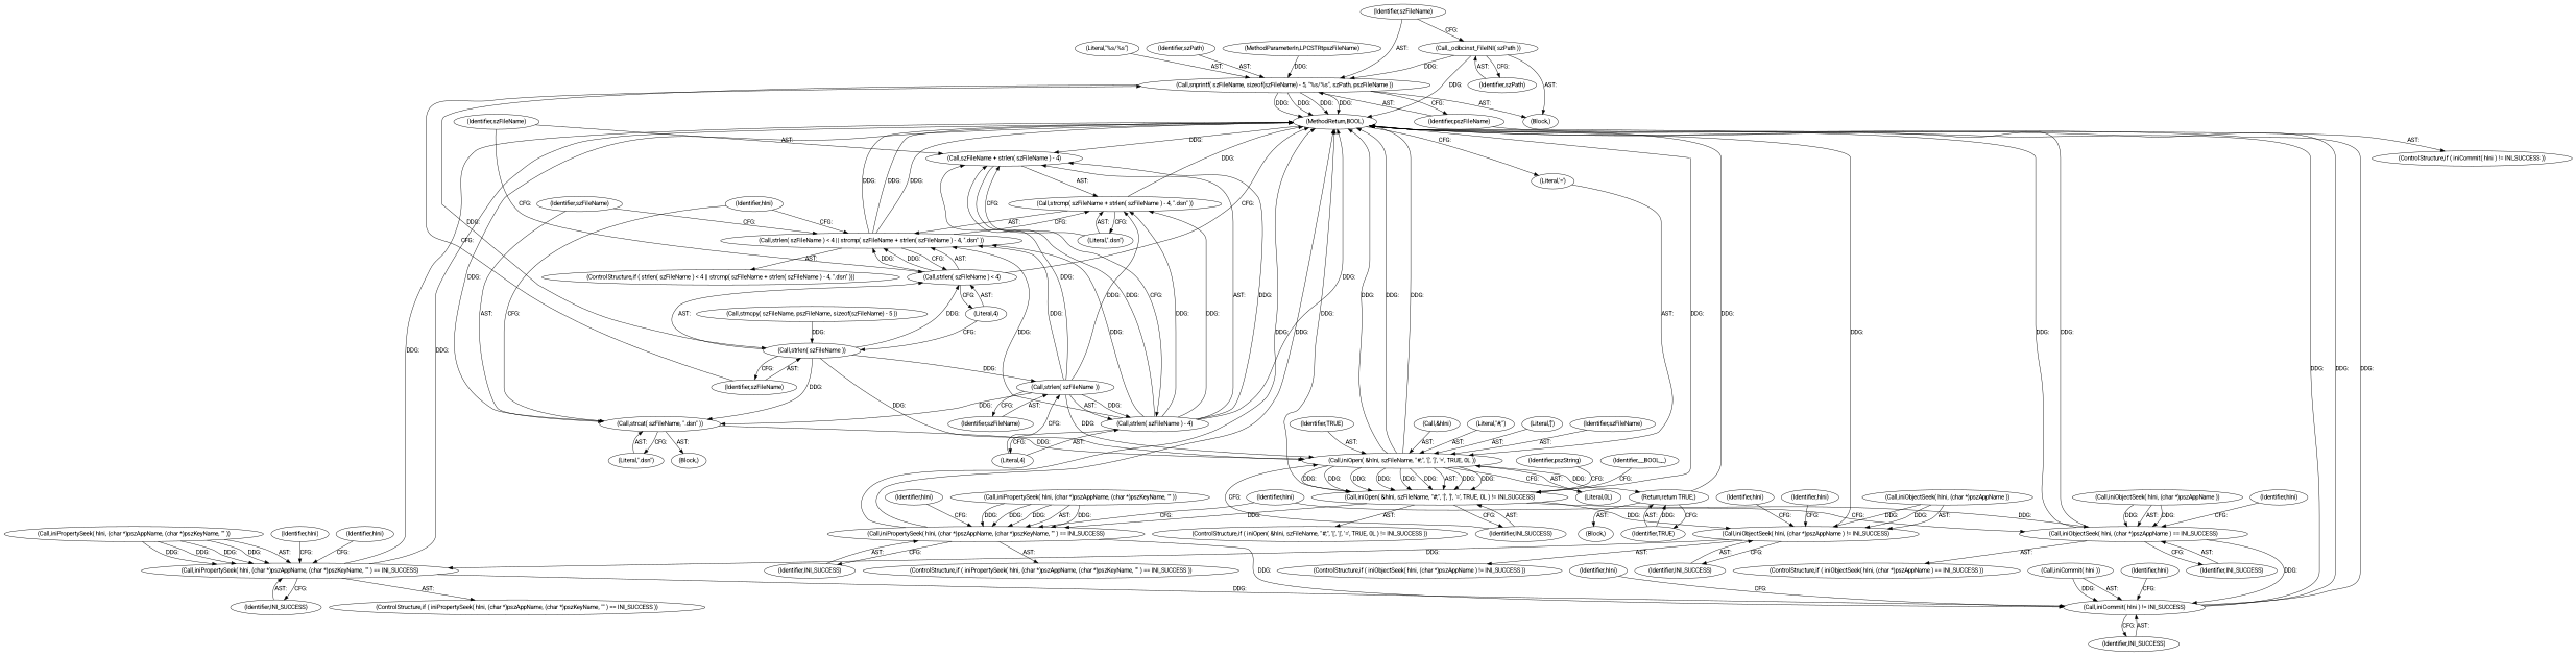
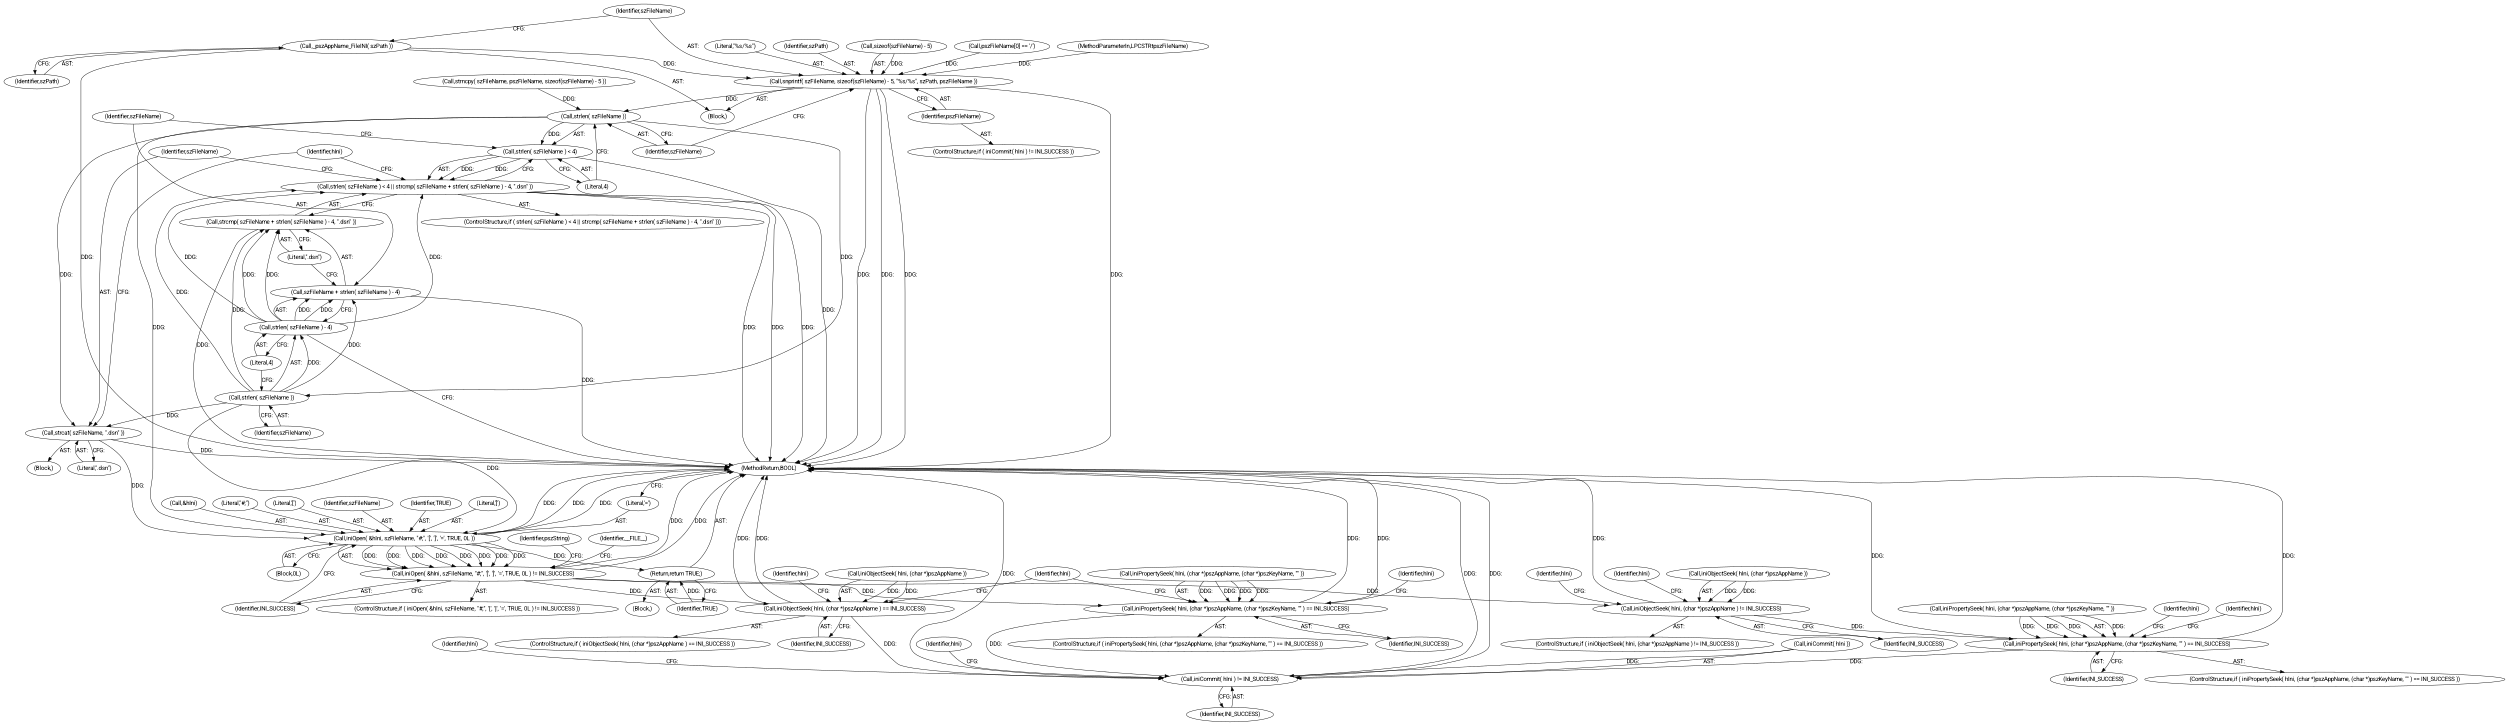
  digraph {
    fontname=Roboto
    node [fontname=Roboto]
    edge [fontname=Roboto]
-   n1 [label="(Call,_odbcinst_FileINI( szPath ))"]
+   n1 [label="(Call,_pszAppName_FileINI( szPath ))"]
    n2 [label="(Call,snprintf( szFileName, sizeof(szFileName) - 5, \"%s/%s\", szPath, pszFileName ))"]
    n3 [label="(Identifier,szPath)"]
    n4 [label="(Block,)"]
    n5 [label="(MethodReturn,BOOL)"]
    n6 [label="(Call,strlen( szFileName ))"]
    n7 [label="(Identifier,pszFileName)"]
    n8 [label="(Literal,'=')"]
    n9 [label="(Call,strlen( szFileName ) < 4)"]
    n10 [label="(Call,strlen( szFileName ))"]
    n11 [label="(Call,strcat( szFileName, \".dsn\" ))"]
    n12 [label="(Call,iniOpen( &hIni, szFileName, \"#;\", '[', ']', '=', TRUE, 0L ))"]
    n13 [label="(Identifier,szFileName)"]
    n14 [label="(ControlStructure,if ( iniCommit( hIni ) != INI_SUCCESS ))"]
    n15 [label="(Call,strlen( szFileName ) < 4 || strcmp( szFileName + strlen( szFileName ) - 4, \".dsn\" ))"]
    n16 [label="(Literal,4)"]
    n17 [label="(Call,strcmp( szFileName + strlen( szFileName ) - 4, \".dsn\" ))"]
    n18 [label="(Call,szFileName + strlen( szFileName ) - 4)"]
    n19 [label="(Call,strlen( szFileName ) - 4)"]
    n20 [label="(Identifier,szFileName)"]
    n21 [label="(Literal,\".dsn\")"]
    n22 [label="(Block,)"]
    n23 [label="(Call,iniOpen( &hIni, szFileName, \"#;\", '[', ']', '=', TRUE, 0L ) != INI_SUCCESS)"]
    n24 [label="(Return,return TRUE;)"]
-   n25 [label="(Literal,0L)"]
+   n25 [label="(Block,0L)"]
    n26 [label="(ControlStructure,if ( strlen( szFileName ) < 4 || strcmp( szFileName + strlen( szFileName ) - 4, \".dsn\" )))"]
    n27 [label="(Literal,\".dsn\")"]
    n28 [label="(Literal,4)"]
    n29 [label="(Call,iniObjectSeek( hIni, (char *)pszAppName ) == INI_SUCCESS)"]
    n30 [label="(Call,iniPropertySeek( hIni, (char *)pszAppName, (char *)pszKeyName, \"\" ) == INI_SUCCESS)"]
    n31 [label="(Call,iniObjectSeek( hIni, (char *)pszAppName ) != INI_SUCCESS)"]
    n32 [label="(ControlStructure,if ( iniOpen( &hIni, szFileName, \"#;\", '[', ']', '=', TRUE, 0L ) != INI_SUCCESS ))"]
    n33 [label="(Identifier,INI_SUCCESS)"]
    n34 [label="(Identifier,TRUE)"]
    n35 [label="(Block,)"]
    n36 [label="(Call,iniCommit( hIni ) != INI_SUCCESS)"]
    n37 [label="(ControlStructure,if ( iniObjectSeek( hIni, (char *)pszAppName ) == INI_SUCCESS ))"]
    n38 [label="(Identifier,INI_SUCCESS)"]
    n39 [label="(Identifier,INI_SUCCESS)"]
    n40 [label="(ControlStructure,if ( iniPropertySeek( hIni, (char *)pszAppName, (char *)pszKeyName, \"\" ) == INI_SUCCESS ))"]
    n41 [label="(Call,iniPropertySeek( hIni, (char *)pszAppName, (char *)pszKeyName, \"\" ) == INI_SUCCESS)"]
    n42 [label="(ControlStructure,if ( iniObjectSeek( hIni, (char *)pszAppName ) != INI_SUCCESS ))"]
    n43 [label="(Identifier,INI_SUCCESS)"]
    n44 [label="(Identifier,INI_SUCCESS)"]
    n45 [label="(ControlStructure,if ( iniPropertySeek( hIni, (char *)pszAppName, (char *)pszKeyName, \"\" ) == INI_SUCCESS ))"]
    n46 [label="(Identifier,INI_SUCCESS)"]
    n47 [label="(Call,&hIni)"]
    n48 [label="(Identifier,hIni)"]
    n49 [label="(Identifier,hIni)"]
+   n50 [label="(Call,sizeof(szFileName) - 5)"]
    n51 [label="(Call,iniObjectSeek( hIni, (char *)pszAppName ))"]
    n52 [label="(Identifier,hIni)"]
    n53 [label="(Call,iniPropertySeek( hIni, (char *)pszAppName, (char *)pszKeyName, \"\" ))"]
    n54 [label="(Identifier,szFileName)"]
    n55 [label="(Identifier,hIni)"]
    n56 [label="(Literal,\"%s/%s\")"]
    n57 [label="(Identifier,hIni)"]
    n58 [label="(Literal,\"#;\")"]
    n59 [label="(Identifier,pszString)"]
    n60 [label="(Call,iniCommit( hIni ))"]
    n61 [label="(Call,iniPropertySeek( hIni, (char *)pszAppName, (char *)pszKeyName, \"\" ))"]
    n62 [label="(Literal,'[')"]
    n63 [label="(Identifier,hIni)"]
    n64 [label="(Identifier,szFileName)"]
    n65 [label="(Identifier,szPath)"]
    n66 [label="(Identifier,hIni)"]
    n67 [label="(Identifier,hIni)"]
    n68 [label="(Identifier,hIni)"]
-   n69 [label="(Identifier,__BOOL__)"]
+   n69 [label="(Identifier,__FILE__)"]
    n70 [label="(Identifier,TRUE)"]
+   n71 [label="(Call,pszFileName[0] == '/')"]
    n72 [label="(Identifier,szFileName)"]
    n73 [label="(Identifier,hIni)"]
    n74 [label="(Call,strncpy( szFileName, pszFileName, sizeof(szFileName) - 5 ))"]
    n75 [label="(MethodParameterIn,LPCSTR\tpszFileName)"]
    n76 [label="(Identifier,szFileName)"]
+   n77 [label="(Literal,']')"]
    n78 [label="(Call,iniObjectSeek( hIni, (char *)pszAppName ))"]
    n1 -> n2 [label="DDG: "]
    n1 -> n3 [label="CFG: "]
    n1 -> n4 [label="AST: "]
    n1 -> n5 [label="DDG: "]
    n2 -> n4 [label="AST: "]
    n2 -> n5 [label="DDG: "]
    n2 -> n5 [label="DDG: "]
    n2 -> n5 [label="DDG: "]
    n2 -> n5 [label="DDG: "]
    n2 -> n6 [label="DDG: "]
    n2 -> n7 [label="CFG: "]
    n3 -> n1 [label="AST: "]
    n5 -> n8 [label="CFG: "]
    n6 -> n9 [label="AST: "]
    n6 -> n9 [label="DDG: "]
    n6 -> n10 [label="DDG: "]
    n6 -> n11 [label="DDG: "]
    n6 -> n12 [label="DDG: "]
    n6 -> n13 [label="CFG: "]
    n7 -> n2 [label="AST: "]
    n7 -> n14 [label="AST: "]
    n8 -> n12 [label="AST: "]
-   n9 -> n5 [label="CFG: "]
+   n9 -> n5 [label="DDG: "]
    n9 -> n15 [label="AST: "]
    n9 -> n15 [label="DDG: "]
    n9 -> n15 [label="DDG: "]
    n9 -> n16 [label="CFG: "]
    n10 -> n11 [label="DDG: "]
    n10 -> n12 [label="DDG: "]
    n10 -> n15 [label="DDG: "]
    n10 -> n17 [label="DDG: "]
    n10 -> n18 [label="DDG: "]
    n10 -> n19 [label="AST: "]
    n10 -> n19 [label="DDG: "]
    n10 -> n20 [label="CFG: "]
    n11 -> n5 [label="DDG: "]
    n11 -> n12 [label="DDG: "]
    n11 -> n21 [label="CFG: "]
    n11 -> n22 [label="AST: "]
    n12 -> n5 [label="DDG: "]
    n12 -> n5 [label="DDG: "]
    n12 -> n5 [label="DDG: "]
    n12 -> n23 [label="AST: "]
    n12 -> n23 [label="DDG: "]
    n12 -> n23 [label="DDG: "]
    n12 -> n23 [label="DDG: "]
    n12 -> n23 [label="DDG: "]
    n12 -> n23 [label="DDG: "]
    n12 -> n23 [label="DDG: "]
    n12 -> n23 [label="DDG: "]
    n12 -> n23 [label="DDG: "]
    n12 -> n24 [label="DDG: "]
    n12 -> n25 [label="CFG: "]
    n13 -> n2 [label="CFG: "]
    n13 -> n6 [label="AST: "]
    n15 -> n5 [label="DDG: "]
    n15 -> n5 [label="DDG: "]
    n15 -> n5 [label="DDG: "]
    n15 -> n9 [label="CFG: "]
    n15 -> n17 [label="CFG: "]
    n15 -> n26 [label="AST: "]
    n16 -> n6 [label="CFG: "]
    n16 -> n9 [label="AST: "]
    n17 -> n5 [label="DDG: "]
    n17 -> n15 [label="AST: "]
    n17 -> n27 [label="CFG: "]
-   n5 -> n18 [label="DDG: "]
+   n18 -> n5 [label="DDG: "]
    n18 -> n17 [label="AST: "]
    n18 -> n19 [label="CFG: "]
-   n19 -> n5 [label="DDG: "]
+   n19 -> n5 [label="CFG: "]
    n19 -> n15 [label="DDG: "]
    n19 -> n15 [label="DDG: "]
    n19 -> n17 [label="DDG: "]
    n19 -> n17 [label="DDG: "]
    n19 -> n18 [label="AST: "]
    n19 -> n18 [label="DDG: "]
    n19 -> n18 [label="DDG: "]
    n19 -> n28 [label="CFG: "]
    n20 -> n10 [label="AST: "]
    n21 -> n11 [label="AST: "]
    n23 -> n5 [label="DDG: "]
    n23 -> n5 [label="DDG: "]
    n23 -> n29 [label="DDG: "]
    n23 -> n30 [label="DDG: "]
    n23 -> n31 [label="DDG: "]
    n23 -> n32 [label="AST: "]
    n23 -> n33 [label="CFG: "]
-   n24 -> n5 [label="DDG: "]
+   n24 -> n5 [label="AST: "]
    n24 -> n34 [label="CFG: "]
    n24 -> n35 [label="AST: "]
    n25 -> n12 [label="AST: "]
    n27 -> n17 [label="AST: "]
    n27 -> n18 [label="CFG: "]
    n28 -> n10 [label="CFG: "]
    n28 -> n19 [label="AST: "]
    n29 -> n5 [label="DDG: "]
    n29 -> n5 [label="DDG: "]
    n29 -> n36 [label="DDG: "]
    n29 -> n37 [label="AST: "]
    n29 -> n38 [label="CFG: "]
    n30 -> n5 [label="DDG: "]
    n30 -> n5 [label="DDG: "]
    n30 -> n36 [label="DDG: "]
    n30 -> n39 [label="CFG: "]
    n30 -> n40 [label="AST: "]
    n31 -> n5 [label="DDG: "]
    n31 -> n41 [label="DDG: "]
    n31 -> n42 [label="AST: "]
    n31 -> n43 [label="CFG: "]
    n33 -> n12 [label="CFG: "]
    n33 -> n23 [label="AST: "]
    n34 -> n24 [label="AST: "]
    n34 -> n24 [label="DDG: "]
    n36 -> n5 [label="DDG: "]
    n36 -> n5 [label="DDG: "]
    n36 -> n5 [label="DDG: "]
    n36 -> n44 [label="CFG: "]
    n38 -> n29 [label="AST: "]
    n39 -> n30 [label="AST: "]
    n41 -> n5 [label="DDG: "]
    n41 -> n5 [label="DDG: "]
    n41 -> n36 [label="DDG: "]
    n41 -> n45 [label="AST: "]
    n41 -> n46 [label="CFG: "]
    n43 -> n31 [label="AST: "]
    n44 -> n36 [label="AST: "]
    n46 -> n41 [label="AST: "]
    n47 -> n12 [label="AST: "]
    n48 -> n30 [label="CFG: "]
    n49 -> n31 [label="CFG: "]
+   n50 -> n2 [label="AST: "]
+   n50 -> n2 [label="DDG: "]
    n51 -> n29 [label="AST: "]
    n51 -> n29 [label="DDG: "]
    n51 -> n29 [label="DDG: "]
    n52 -> n36 [label="CFG: "]
    n53 -> n41 [label="AST: "]
    n53 -> n41 [label="DDG: "]
    n53 -> n41 [label="DDG: "]
    n53 -> n41 [label="DDG: "]
    n53 -> n41 [label="DDG: "]
    n54 -> n11 [label="AST: "]
    n54 -> n15 [label="CFG: "]
    n55 -> n41 [label="CFG: "]
    n56 -> n2 [label="AST: "]
    n57 -> n41 [label="CFG: "]
    n58 -> n12 [label="AST: "]
    n59 -> n23 [label="CFG: "]
    n60 -> n36 [label="AST: "]
    n60 -> n36 [label="DDG: "]
    n61 -> n30 [label="AST: "]
    n61 -> n30 [label="DDG: "]
    n61 -> n30 [label="DDG: "]
    n61 -> n30 [label="DDG: "]
    n61 -> n30 [label="DDG: "]
    n62 -> n12 [label="AST: "]
    n63 -> n36 [label="CFG: "]
    n64 -> n12 [label="AST: "]
    n65 -> n2 [label="AST: "]
    n66 -> n11 [label="CFG: "]
    n66 -> n15 [label="CFG: "]
    n67 -> n29 [label="CFG: "]
    n68 -> n31 [label="CFG: "]
    n69 -> n23 [label="CFG: "]
    n70 -> n12 [label="AST: "]
+   n71 -> n2 [label="DDG: "]
    n72 -> n9 [label="CFG: "]
    n72 -> n18 [label="AST: "]
    n73 -> n29 [label="CFG: "]
    n73 -> n30 [label="CFG: "]
    n74 -> n6 [label="DDG: "]
    n75 -> n2 [label="DDG: "]
    n76 -> n1 [label="CFG: "]
    n76 -> n2 [label="AST: "]
+   n77 -> n12 [label="AST: "]
    n78 -> n31 [label="AST: "]
    n78 -> n31 [label="DDG: "]
    n78 -> n31 [label="DDG: "]
  }
